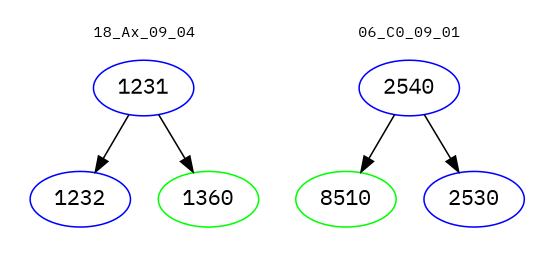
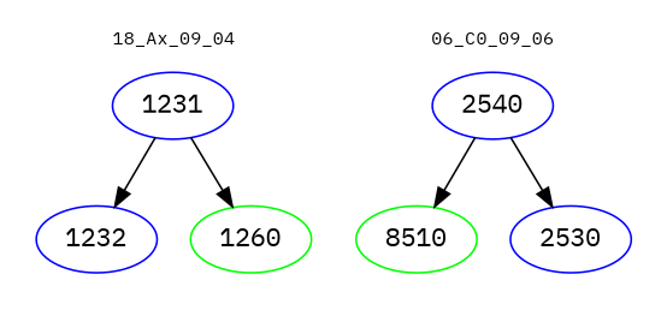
  digraph {
    fontname="IBM Plex Mono"
    node [color=blue fontname="IBM Plex Mono"]
    edge [color=black fontname="IBM Plex Mono"]
    n1 [label=1231]
    n2 [label=1232]
-   n3 [color=green label=1360]
+   n3 [color=green label=1260]
    n4 [label=2540]
    n5 [color=green label=8510]
    n6 [label=2530]
    subgraph cluster_1 {
      color=white
      fontsize=10
      label="18_Ax_09_04"
      n1
      n2
      n3
    }
    subgraph cluster_2 {
      color=white
      fontsize=10
-     label="06_C0_09_01"
+     label="06_C0_09_06"
      n4
      n5
      n6
    }
    n1 -> n2
    n1 -> n3
    n4 -> n5
    n4 -> n6
  }
